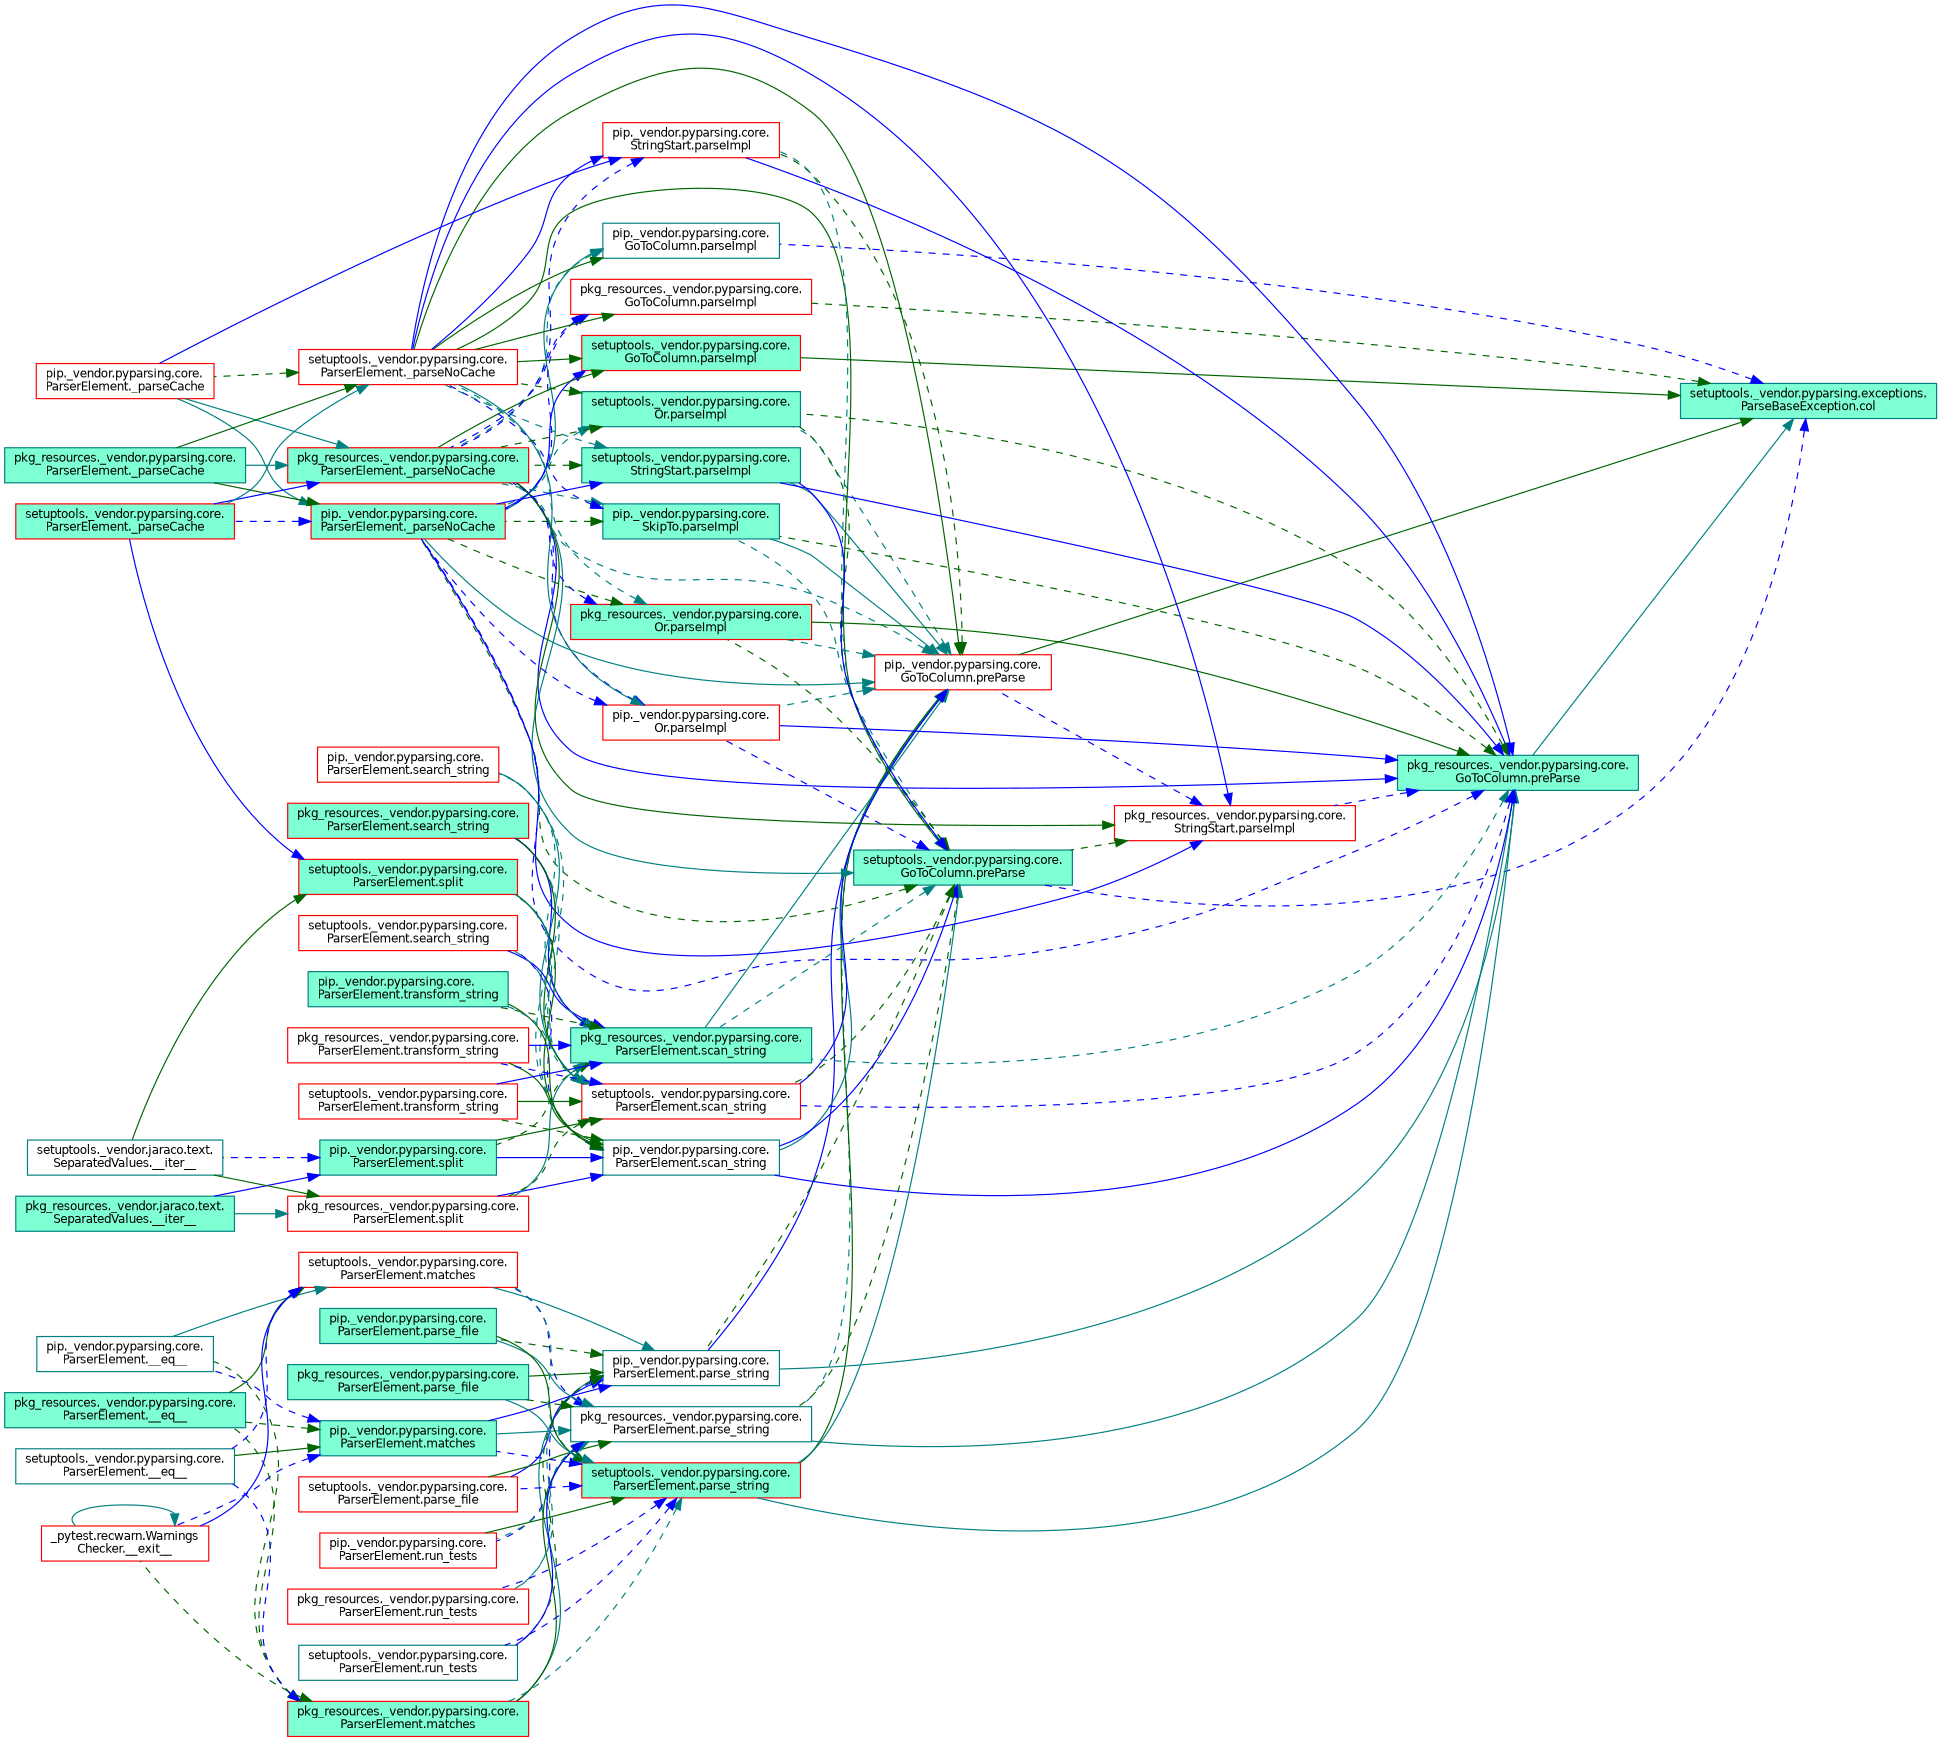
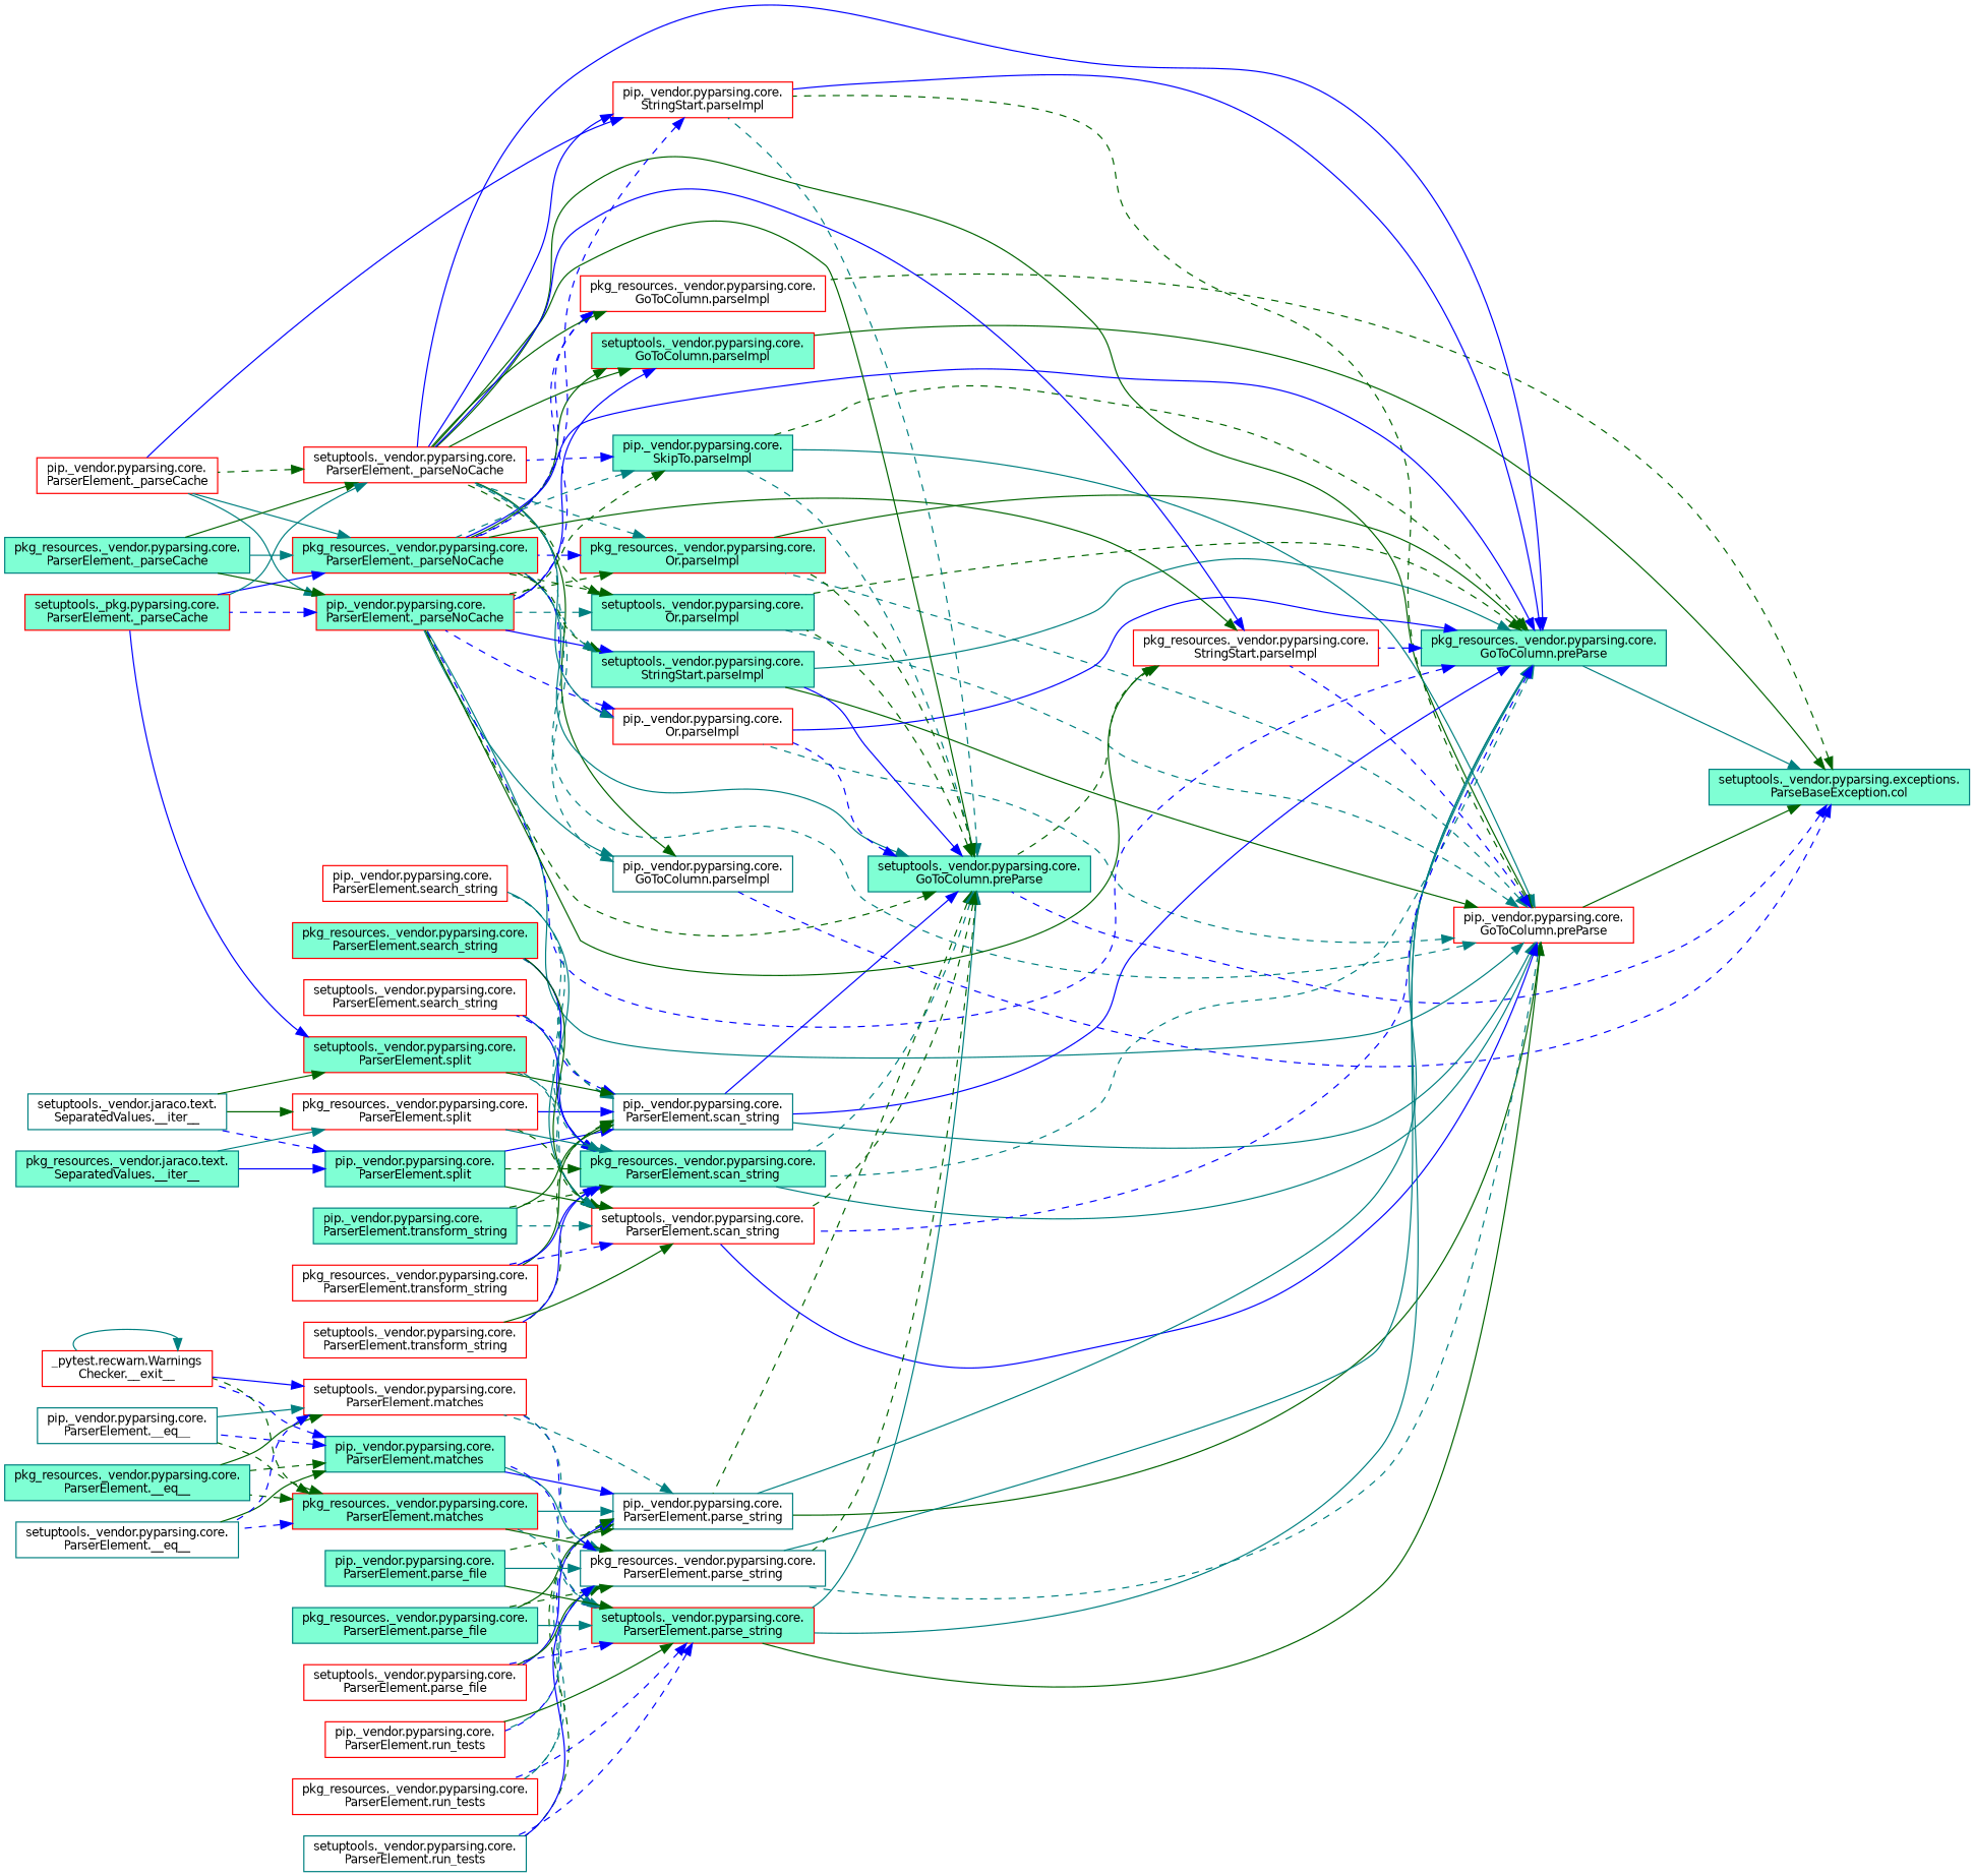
  digraph {
    fontname="DejaVu Sans"
    rankdir=RL
    node [color=red fillcolor=white fontname="DejaVu Sans" fontsize=10 shape=box style=filled]
    edge [color=darkgreen dir=back fontname="DejaVu Sans" fontsize=10 labelfontname=Helvetica labelfontsize=10 style=dashed]
    n1 [color=teal fillcolor=aquamarine fontcolor=black height=0.2 label="setuptools._vendor.pyparsing.exceptions.\lParseBaseException.col" width=0.4]
    n2 [color=teal height=0.2 label="pip._vendor.pyparsing.core.\lGoToColumn.parseImpl" width=0.4]
    n3 [height=0.2 label="pkg_resources._vendor.pyparsing.core.\lGoToColumn.parseImpl" width=0.4]
    n4 [fillcolor=aquamarine height=0.2 label="setuptools._vendor.pyparsing.core.\lGoToColumn.parseImpl" width=0.4]
    n5 [height=0.2 label="pip._vendor.pyparsing.core.\lGoToColumn.preParse" width=0.4]
    n6 [color=teal fillcolor=aquamarine height=0.2 label="pkg_resources._vendor.pyparsing.core.\lGoToColumn.preParse" width=0.4]
    n7 [color=teal fillcolor=aquamarine height=0.2 label="setuptools._vendor.pyparsing.core.\lGoToColumn.preParse" width=0.4]
    n8 [fillcolor=aquamarine height=0.2 label="pip._vendor.pyparsing.core.\lParserElement._parseNoCache" width=0.4]
    n9 [fillcolor=aquamarine height=0.2 label="pkg_resources._vendor.pyparsing.core.\lParserElement._parseNoCache" width=0.4]
    n10 [height=0.2 label="setuptools._vendor.pyparsing.core.\lParserElement._parseNoCache" width=0.4]
    n11 [color=teal height=0.2 label="pip._vendor.pyparsing.core.\lParserElement.parse_string" width=0.4]
    n12 [color=teal height=0.2 label="pkg_resources._vendor.pyparsing.core.\lParserElement.parse_string" width=0.4]
    n13 [fillcolor=aquamarine height=0.2 label="setuptools._vendor.pyparsing.core.\lParserElement.parse_string" width=0.4]
    n14 [height=0.2 label="pip._vendor.pyparsing.core.\lOr.parseImpl" width=0.4]
    n15 [color=teal fillcolor=aquamarine height=0.2 label="pip._vendor.pyparsing.core.\lSkipTo.parseImpl" width=0.4]
    n16 [height=0.2 label="pip._vendor.pyparsing.core.\lStringStart.parseImpl" width=0.4]
    n17 [fillcolor=aquamarine height=0.2 label="pkg_resources._vendor.pyparsing.core.\lOr.parseImpl" width=0.4]
    n18 [height=0.2 label="pkg_resources._vendor.pyparsing.core.\lStringStart.parseImpl" width=0.4]
    n19 [color=teal fillcolor=aquamarine height=0.2 label="setuptools._vendor.pyparsing.core.\lOr.parseImpl" width=0.4]
    n20 [color=teal fillcolor=aquamarine height=0.2 label="setuptools._vendor.pyparsing.core.\lStringStart.parseImpl" width=0.4]
    n21 [color=teal height=0.2 label="pip._vendor.pyparsing.core.\lParserElement.scan_string" width=0.4]
    n22 [color=teal fillcolor=aquamarine height=0.2 label="pkg_resources._vendor.pyparsing.core.\lParserElement.scan_string" width=0.4]
    n23 [height=0.2 label="setuptools._vendor.pyparsing.core.\lParserElement.scan_string" width=0.4]
    n24 [height=0.2 label="pip._vendor.pyparsing.core.\lParserElement._parseCache" width=0.4]
    n25 [color=teal fillcolor=aquamarine height=0.2 label="pkg_resources._vendor.pyparsing.core.\lParserElement._parseCache" width=0.4]
-   n26 [fillcolor=aquamarine height=0.2 label="setuptools._vendor.pyparsing.core.\lParserElement._parseCache" width=0.4]
+   n26 [fillcolor=aquamarine height=0.2 label="setuptools._pkg.pyparsing.core.\lParserElement._parseCache" width=0.4]
    n27 [color=teal fillcolor=aquamarine height=0.2 label="pip._vendor.pyparsing.core.\lParserElement.matches" width=0.4]
    n28 [fillcolor=aquamarine height=0.2 label="pkg_resources._vendor.pyparsing.core.\lParserElement.matches" width=0.4]
    n29 [height=0.2 label="setuptools._vendor.pyparsing.core.\lParserElement.matches" width=0.4]
    n30 [color=teal fillcolor=aquamarine height=0.2 label="pip._vendor.pyparsing.core.\lParserElement.parse_file" width=0.4]
    n31 [color=teal fillcolor=aquamarine height=0.2 label="pkg_resources._vendor.pyparsing.core.\lParserElement.parse_file" width=0.4]
    n32 [height=0.2 label="setuptools._vendor.pyparsing.core.\lParserElement.parse_file" width=0.4]
    n33 [height=0.2 label="pip._vendor.pyparsing.core.\lParserElement.run_tests" width=0.4]
    n34 [height=0.2 label="pkg_resources._vendor.pyparsing.core.\lParserElement.run_tests" width=0.4]
    n35 [color=teal height=0.2 label="setuptools._vendor.pyparsing.core.\lParserElement.run_tests" width=0.4]
    n36 [height=0.2 label="pip._vendor.pyparsing.core.\lParserElement.search_string" width=0.4]
    n37 [fillcolor=aquamarine height=0.2 label="pkg_resources._vendor.pyparsing.core.\lParserElement.search_string" width=0.4]
    n38 [height=0.2 label="setuptools._vendor.pyparsing.core.\lParserElement.search_string" width=0.4]
    n39 [color=teal fillcolor=aquamarine height=0.2 label="pip._vendor.pyparsing.core.\lParserElement.split" width=0.4]
    n40 [height=0.2 label="pkg_resources._vendor.pyparsing.core.\lParserElement.split" width=0.4]
    n41 [fillcolor=aquamarine height=0.2 label="setuptools._vendor.pyparsing.core.\lParserElement.split" width=0.4]
    n42 [color=teal fillcolor=aquamarine height=0.2 label="pip._vendor.pyparsing.core.\lParserElement.transform_string" width=0.4]
    n43 [height=0.2 label="pkg_resources._vendor.pyparsing.core.\lParserElement.transform_string" width=0.4]
    n44 [height=0.2 label="setuptools._vendor.pyparsing.core.\lParserElement.transform_string" width=0.4]
    n45 [color=teal height=0.2 label="pip._vendor.pyparsing.core.\lParserElement.__eq__" width=0.4]
    n46 [color=teal fillcolor=aquamarine height=0.2 label="pkg_resources._vendor.pyparsing.core.\lParserElement.__eq__" width=0.4]
    n47 [color=teal height=0.2 label="setuptools._vendor.pyparsing.core.\lParserElement.__eq__" width=0.4]
    n48 [height=0.2 label="_pytest.recwarn.Warnings\lChecker.__exit__" width=0.4]
    n49 [color=teal fillcolor=aquamarine height=0.2 label="pkg_resources._vendor.jaraco.text.\lSeparatedValues.__iter__" width=0.4]
    n50 [color=teal height=0.2 label="setuptools._vendor.jaraco.text.\lSeparatedValues.__iter__" width=0.4]
    n1 -> n2 [color=blue]
    n1 -> n3
    n1 -> n4 [style=solid]
    n1 -> n5 [style=solid]
    n1 -> n6 [color=teal style=solid]
    n1 -> n7 [color=blue]
    n2 -> n8 [color=teal style=solid]
    n2 -> n9 [color=teal]
    n2 -> n10 [style=solid]
    n3 -> n8 [color=blue]
    n3 -> n9 [color=blue]
    n3 -> n10 [style=solid]
    n4 -> n8 [color=blue style=solid]
    n4 -> n9 [style=solid]
    n4 -> n10 [style=solid]
    n5 -> n8 [color=teal style=solid]
    n5 -> n9 [color=teal]
    n5 -> n10 [style=solid]
-   n5 -> n11 [color=blue style=solid]
+   n5 -> n11 [style=solid]
    n5 -> n12 [color=teal]
    n5 -> n13 [style=solid]
    n5 -> n14 [color=teal]
    n5 -> n15 [color=teal style=solid]
    n5 -> n16
    n5 -> n17 [color=teal]
-   n18 -> n5 [color=blue]
+   n5 -> n18 [color=blue]
    n5 -> n19 [color=teal]
-   n5 -> n20 [color=teal style=solid]
+   n5 -> n20 [style=solid]
    n5 -> n21 [color=teal style=solid]
    n5 -> n22 [color=teal style=solid]
    n5 -> n23 [color=blue style=solid]
    n6 -> n8 [color=blue]
    n6 -> n9 [color=blue style=solid]
    n6 -> n10 [color=blue style=solid]
    n6 -> n11 [color=teal style=solid]
    n6 -> n12 [color=teal style=solid]
    n6 -> n13 [color=teal style=solid]
    n6 -> n14 [color=blue style=solid]
    n6 -> n15
    n6 -> n16 [color=blue style=solid]
    n6 -> n17 [style=solid]
    n6 -> n18 [color=blue]
    n6 -> n19
-   n6 -> n20 [color=blue style=solid]
+   n6 -> n20 [color=teal style=solid]
    n6 -> n21 [color=blue style=solid]
    n6 -> n22 [color=teal]
    n6 -> n23 [color=blue]
    n7 -> n8
    n7 -> n9 [color=teal style=solid]
    n7 -> n10 [style=solid]
    n7 -> n11
    n7 -> n12
    n7 -> n13 [color=teal style=solid]
    n7 -> n14 [color=blue]
    n7 -> n15 [color=teal]
    n7 -> n16 [color=teal]
    n7 -> n17
    n7 -> n19
    n7 -> n20 [color=blue style=solid]
    n7 -> n21 [color=blue style=solid]
    n7 -> n22 [color=teal]
    n7 -> n23
    n8 -> n24 [color=teal style=solid]
    n8 -> n25 [style=solid]
    n8 -> n26 [color=blue]
    n9 -> n24 [color=teal style=solid]
    n9 -> n25 [color=teal style=solid]
    n9 -> n26 [color=blue style=solid]
    n10 -> n24
    n10 -> n25 [style=solid]
    n10 -> n26 [color=teal style=solid]
    n11 -> n27 [color=blue style=solid]
    n11 -> n28 [color=teal style=solid]
-   n11 -> n29 [color=teal style=solid]
+   n11 -> n29 [color=teal]
    n11 -> n30
    n11 -> n31 [style=solid]
    n11 -> n32 [color=blue style=solid]
    n11 -> n33 [color=blue]
    n11 -> n34 [color=teal]
    n11 -> n35
    n12 -> n27 [color=teal style=solid]
    n12 -> n28 [style=solid]
    n12 -> n29 [color=blue]
    n12 -> n30 [color=teal style=solid]
    n12 -> n31
    n12 -> n32 [style=solid]
    n12 -> n33 [color=teal]
    n12 -> n34 [color=teal]
    n12 -> n35 [color=blue style=solid]
    n13 -> n27 [color=blue]
    n13 -> n28 [color=teal]
    n13 -> n29 [color=teal]
    n13 -> n30 [style=solid]
    n13 -> n31 [color=teal style=solid]
    n13 -> n32 [color=blue]
    n13 -> n33 [style=solid]
    n13 -> n34 [color=blue]
    n13 -> n35 [color=blue]
    n14 -> n8 [color=blue]
    n14 -> n9 [color=blue]
    n14 -> n10 [color=teal style=solid]
    n15 -> n8
    n15 -> n9 [color=teal]
    n15 -> n10 [color=blue]
    n16 -> n9 [color=blue]
    n16 -> n10 [color=blue style=solid]
    n16 -> n24 [color=blue style=solid]
    n17 -> n8
    n17 -> n9 [color=blue]
    n17 -> n10 [color=teal]
    n18 -> n7
-   n18 -> n8 [color=blue style=solid]
+   n18 -> n8 [style=solid]
    n18 -> n9 [style=solid]
    n18 -> n10 [color=blue style=solid]
    n19 -> n8 [color=teal]
    n19 -> n9
    n19 -> n10
    n20 -> n8 [color=blue style=solid]
    n20 -> n9
    n20 -> n10 [color=teal]
    n21 -> n36 [color=teal]
    n21 -> n37 [color=teal]
    n21 -> n38 [color=blue]
    n21 -> n39 [color=blue style=solid]
    n21 -> n40 [color=blue style=solid]
    n21 -> n41 [style=solid]
    n21 -> n42 [style=solid]
    n21 -> n43 [style=solid]
    n21 -> n44
    n22 -> n36 [color=teal]
    n22 -> n37 [color=blue style=solid]
    n22 -> n38 [color=blue style=solid]
    n22 -> n39
    n22 -> n40 [color=teal style=solid]
    n22 -> n41 [color=teal]
    n22 -> n42
    n22 -> n43 [color=blue style=solid]
    n22 -> n44 [color=blue style=solid]
    n23 -> n36 [color=teal style=solid]
    n23 -> n37 [style=solid]
    n23 -> n38 [color=teal]
    n23 -> n39 [style=solid]
    n23 -> n40
    n23 -> n41 [color=teal]
    n23 -> n42 [color=teal]
    n23 -> n43 [color=blue]
    n23 -> n44 [style=solid]
    n27 -> n45 [color=blue]
    n27 -> n46
    n27 -> n47 [style=solid]
    n27 -> n48 [color=blue]
    n28 -> n45
    n28 -> n46
    n28 -> n47 [color=blue]
    n28 -> n48
    n29 -> n45 [color=teal style=solid]
    n29 -> n46 [style=solid]
    n29 -> n47 [color=blue]
    n29 -> n48 [color=blue style=solid]
    n39 -> n49 [color=blue style=solid]
    n39 -> n50 [color=blue]
    n40 -> n49 [color=teal style=solid]
    n40 -> n50 [style=solid]
    n41 -> n26 [color=blue style=solid]
    n41 -> n50 [style=solid]
    n48 -> n48 [color=teal style=solid]
  }
